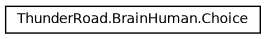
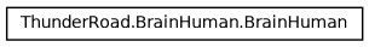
  digraph {
    rankdir=LR
-   n1 [color=black fillcolor=white fontname=Helvetica fontsize=10 height=0.2 label="ThunderRoad.BrainHuman.Choice" shape=record style=filled width=0.4]
+   n1 [color=black fillcolor=white fontname=Helvetica fontsize=10 height=0.2 label="ThunderRoad.BrainHuman.BrainHuman" shape=record style=filled width=0.4]
  }
